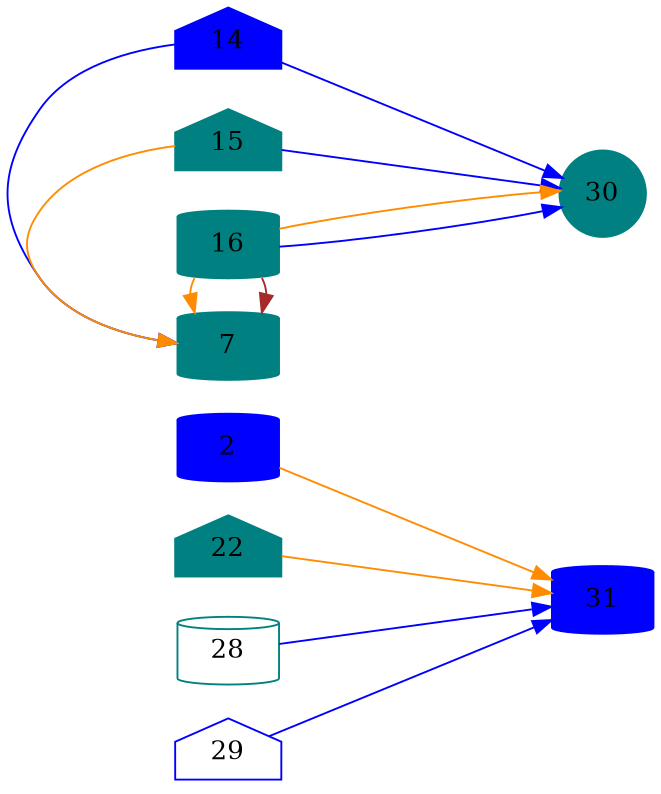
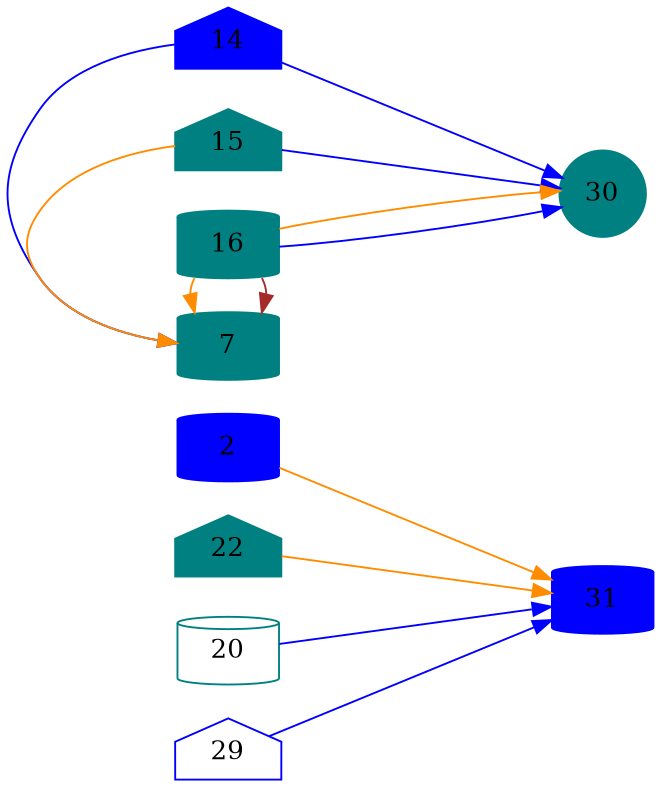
  digraph {
    ranksep=2.0
    rankdir=LR
    node [color=teal shape=cylinder style=filled]
    edge [color=blue]
    2 [color=blue]
    7
    14 [color=blue shape=house]
    15 [shape=house]
    16
    22 [shape=house]
-   28 [style=""]
+   28 [label=20 style=""]
    29 [color=blue shape=house style=""]
    30 [shape=circle]
    31 [color=blue]
    subgraph sub_1 {
      rank=same
      2
      7
      14
      15
      16
      22
    }
    subgraph sub_2 {
      rank=same
      28
      29
    }
    subgraph sub_3 {
      rank=same
      30
      31
    }
    2 -> 31 [color=darkorange]
    14 -> 7
    14 -> 30
    15 -> 7 [color=darkorange]
    15 -> 30
    16 -> 7 [color=brown]
    16 -> 7 [color=darkorange]
    16 -> 30
    16 -> 30 [color=darkorange]
    22 -> 31 [color=darkorange]
    28 -> 31
    29 -> 31
  }
